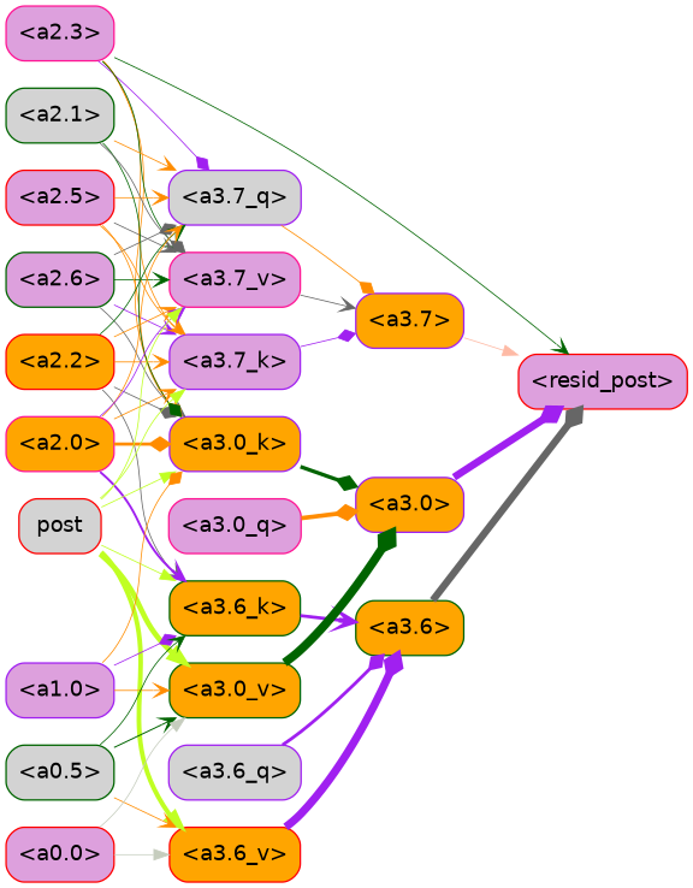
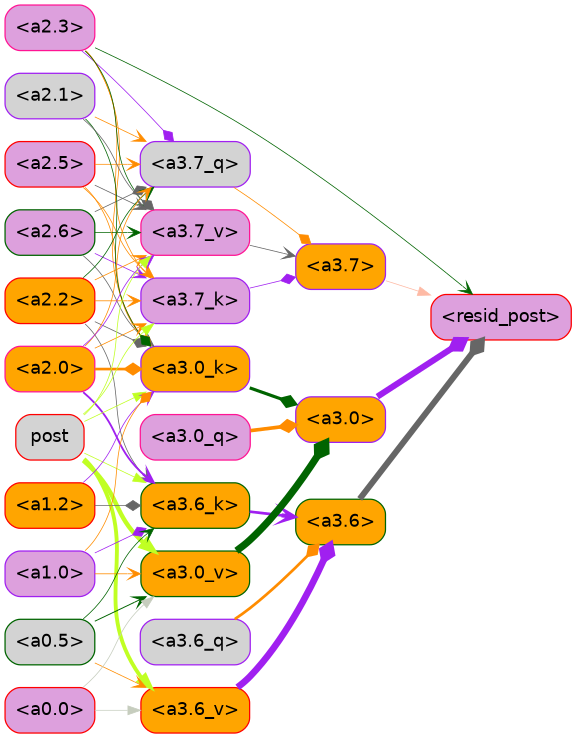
  strict digraph {
    rankdir=LR
    splines=true
    node [color=red fillcolor=orange fontname=Helvetica shape=box style="filled, rounded"]
    edge [color=darkorange penwidth=0.6 arrowhead=vee]
    "<resid_post>" [fillcolor=plum]
    "<a3.7>" [color=purple]
    "<a3.6>" [color=darkgreen]
    "<a3.0>" [color=purple]
    "<a2.3>" [color=deeppink fillcolor=plum]
    "<a3.7_q>" [color=purple fillcolor=lightgrey]
    "<a3.7_k>" [color=purple fillcolor=plum]
    "<a3.0_k>" [color=purple]
    "<a3.7_v>" [color=deeppink fillcolor=plum]
    "<a3.6_q>" [color=purple fillcolor=lightgrey]
    "<a3.0_q>" [color=deeppink fillcolor=plum]
    "<a3.6_k>" [color=darkgreen]
    "<a3.6_v>"
    "<a3.0_v>" [color=darkgreen]
    "<a2.6>" [color=darkgreen fillcolor=plum]
    "<a2.5>" [fillcolor=plum]
    "<a2.2>"
-   "<a2.1>" [color=darkgreen fillcolor=lightgrey]
+   "<a2.1>" [color=purple fillcolor=lightgrey]
    "<a2.0>" [color=deeppink]
    n20 [fillcolor=lightgrey label=post]
+   "<a1.2>"
    "<a1.0>" [color=purple fillcolor=plum]
    "<a0.5>" [color=darkgreen fillcolor=lightgrey]
    "<a0.0>" [fillcolor=plum]
    "<a3.7>" -> "<resid_post>" [color="#febaa5" arrowhead=""]
    "<a3.6>" -> "<resid_post>" [arrowhead=diamond color=gray40 penwidth=4.7534414529800415]
    "<a3.0>" -> "<resid_post>" [arrowhead=diamond color=purple penwidth=4.898576855659485]
    "<a2.3>" -> "<resid_post>" [color=darkgreen]
    "<a2.3>" -> "<a3.7_q>" [arrowhead=diamond color=purple]
    "<a2.3>" -> "<a3.7_k>"
    "<a2.3>" -> "<a3.0_k>"
    "<a2.3>" -> "<a3.7_v>" [color=darkgreen]
    "<a3.7_q>" -> "<a3.7>" [arrowhead=diamond]
    "<a3.7_k>" -> "<a3.7>" [arrowhead=diamond color=purple]
    "<a3.0_k>" -> "<a3.0>" [arrowhead=diamond color=darkgreen penwidth=2.520303964614868]
    "<a3.7_v>" -> "<a3.7>" [color=gray40]
-   "<a3.6_q>" -> "<a3.6>" [arrowhead=diamond color=purple penwidth=2.160832464694977]
+   "<a3.6_q>" -> "<a3.6>" [arrowhead=diamond penwidth=2.160832464694977]
    "<a3.0_q>" -> "<a3.0>" [arrowhead=diamond penwidth=2.870753765106201]
    "<a3.6_k>" -> "<a3.6>" [color=purple penwidth=2.13908451795578]
    "<a3.6_v>" -> "<a3.6>" [arrowhead=diamond color=purple penwidth=5.297133803367615]
    "<a3.0_v>" -> "<a3.0>" [arrowhead=diamond color=darkgreen penwidth=5.680712580680847]
    "<a2.6>" -> "<a3.7_q>" [arrowhead=diamond color=gray40]
    "<a2.6>" -> "<a3.7_k>" [color=purple]
    "<a2.6>" -> "<a3.0_k>" [color=gray40]
    "<a2.6>" -> "<a3.7_v>" [color=darkgreen]
    "<a2.5>" -> "<a3.7_q>"
    "<a2.5>" -> "<a3.7_k>"
    "<a2.5>" -> "<a3.0_k>" [arrowhead=diamond]
    "<a2.5>" -> "<a3.7_v>" [color=gray40]
    "<a2.2>" -> "<a3.7_q>" [color=darkgreen]
    "<a2.2>" -> "<a3.7_k>"
    "<a2.2>" -> "<a3.0_k>" [arrowhead=diamond color=gray40]
    "<a2.2>" -> "<a3.7_v>"
    "<a2.2>" -> "<a3.6_k>" [color=gray40]
    "<a2.1>" -> "<a3.7_q>"
    "<a2.1>" -> "<a3.0_k>" [arrowhead=diamond color=darkgreen]
    "<a2.1>" -> "<a3.7_v>" [arrowhead=diamond color=gray40]
    "<a2.0>" -> "<a3.7_q>"
    "<a2.0>" -> "<a3.7_k>"
    "<a2.0>" -> "<a3.0_k>" [arrowhead=diamond penwidth=2.095262974500656]
    "<a2.0>" -> "<a3.7_v>" [color=purple]
    "<a2.0>" -> "<a3.6_k>" [color=purple penwidth=1.4807794839143753]
    n20 -> "<a3.7_k>" [color="#c0ff23" arrowhead=""]
    n20 -> "<a3.0_k>" [color="#c0ff23" arrowhead=""]
    n20 -> "<a3.7_v>" [color="#c0ff23" arrowhead=""]
    n20 -> "<a3.6_k>" [color="#c0ff23" arrowhead=""]
    n20 -> "<a3.6_v>" [color="#c0ff23" penwidth=3.067279100418091 arrowhead=""]
    n20 -> "<a3.0_v>" [color="#c0ff23" penwidth=3.5202720761299133 arrowhead=""]
+   "<a1.2>" -> "<a3.0_k>" [color=purple]
+   "<a1.2>" -> "<a3.6_k>" [arrowhead=diamond color=gray40]
    "<a1.0>" -> "<a3.0_k>" [arrowhead=diamond]
    "<a1.0>" -> "<a3.6_k>" [arrowhead=diamond color=purple]
    "<a1.0>" -> "<a3.0_v>"
    "<a0.5>" -> "<a3.6_k>" [color=darkgreen]
    "<a0.5>" -> "<a3.6_v>"
    "<a0.5>" -> "<a3.0_v>" [color=darkgreen penwidth=0.764040544629097]
    "<a0.0>" -> "<a3.6_v>" [color="#c6cdbe" arrowhead=""]
    "<a0.0>" -> "<a3.0_v>" [color="#c6cdbe" arrowhead=""]
  }
